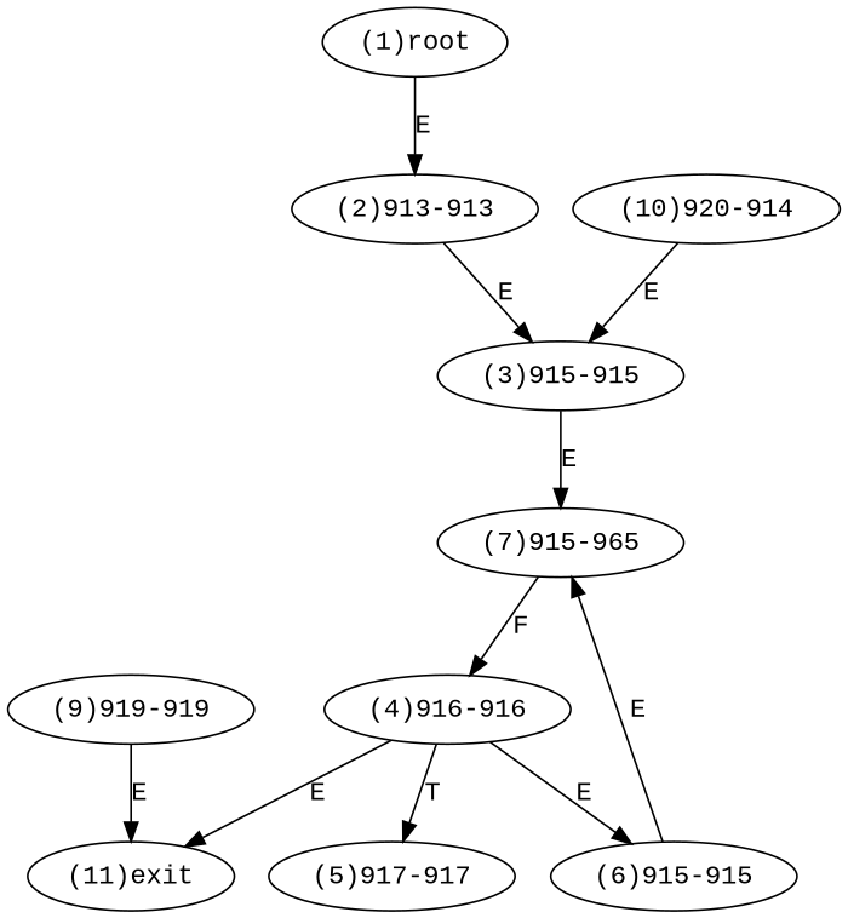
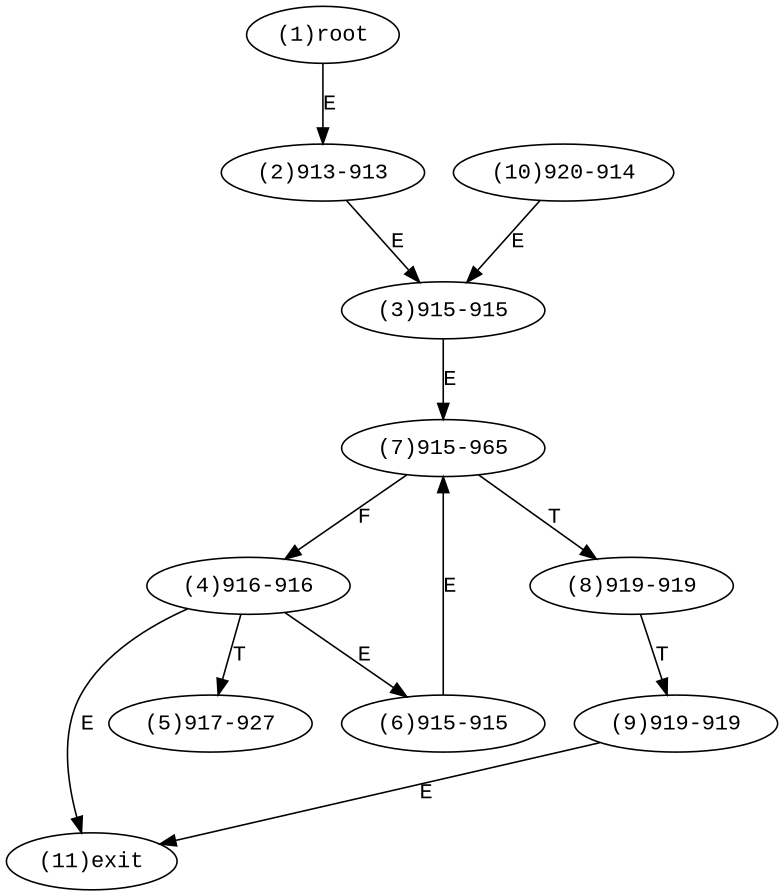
  digraph {
    fontname="Liberation Mono"
    node [fontname="Liberation Mono"]
    edge [fontname="Liberation Mono"]
    n1 [label="(1)root"]
    n2 [label="(2)913-913"]
    n3 [label="(3)915-915"]
    n4 [label="(7)915-965"]
    n5 [label="(4)916-916"]
-   n7 [label="(5)917-917"]
+   n6 [label="(8)919-919"]
+   n7 [label="(5)917-927"]
    n8 [label="(6)915-915"]
    n9 [label="(11)exit"]
    n10 [label="(9)919-919"]
    n11 [label="(10)920-914"]
    n1 -> n2 [label=E]
    n2 -> n3 [label=E]
    n3 -> n4 [label=E]
    n4 -> n5 [label=F]
+   n4 -> n6 [label=T]
    n5 -> n7 [label=T]
    n5 -> n8 [label=E]
    n5 -> n9 [label=E]
+   n6 -> n10 [label=T]
    n8 -> n4 [label=E]
    n10 -> n9 [label=E]
    n11 -> n3 [label=E]
  }
